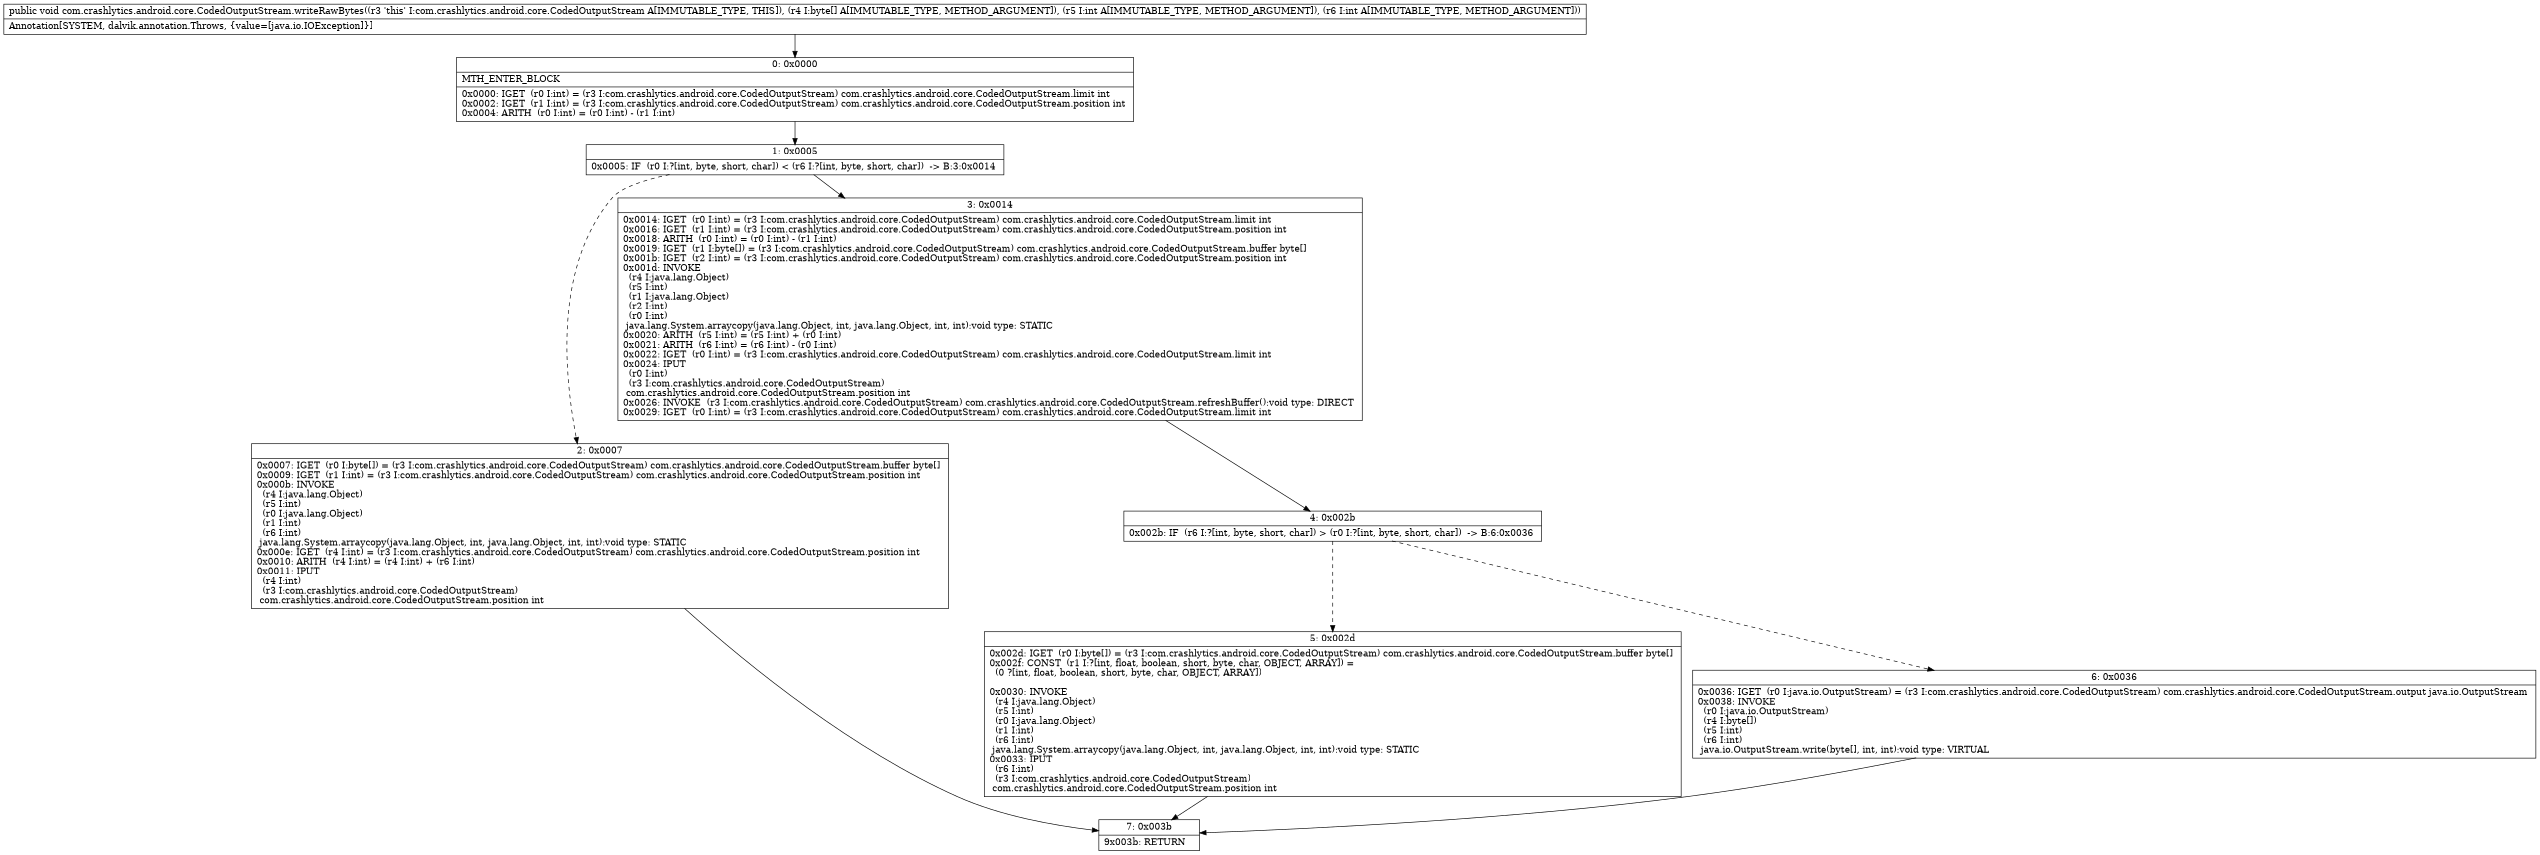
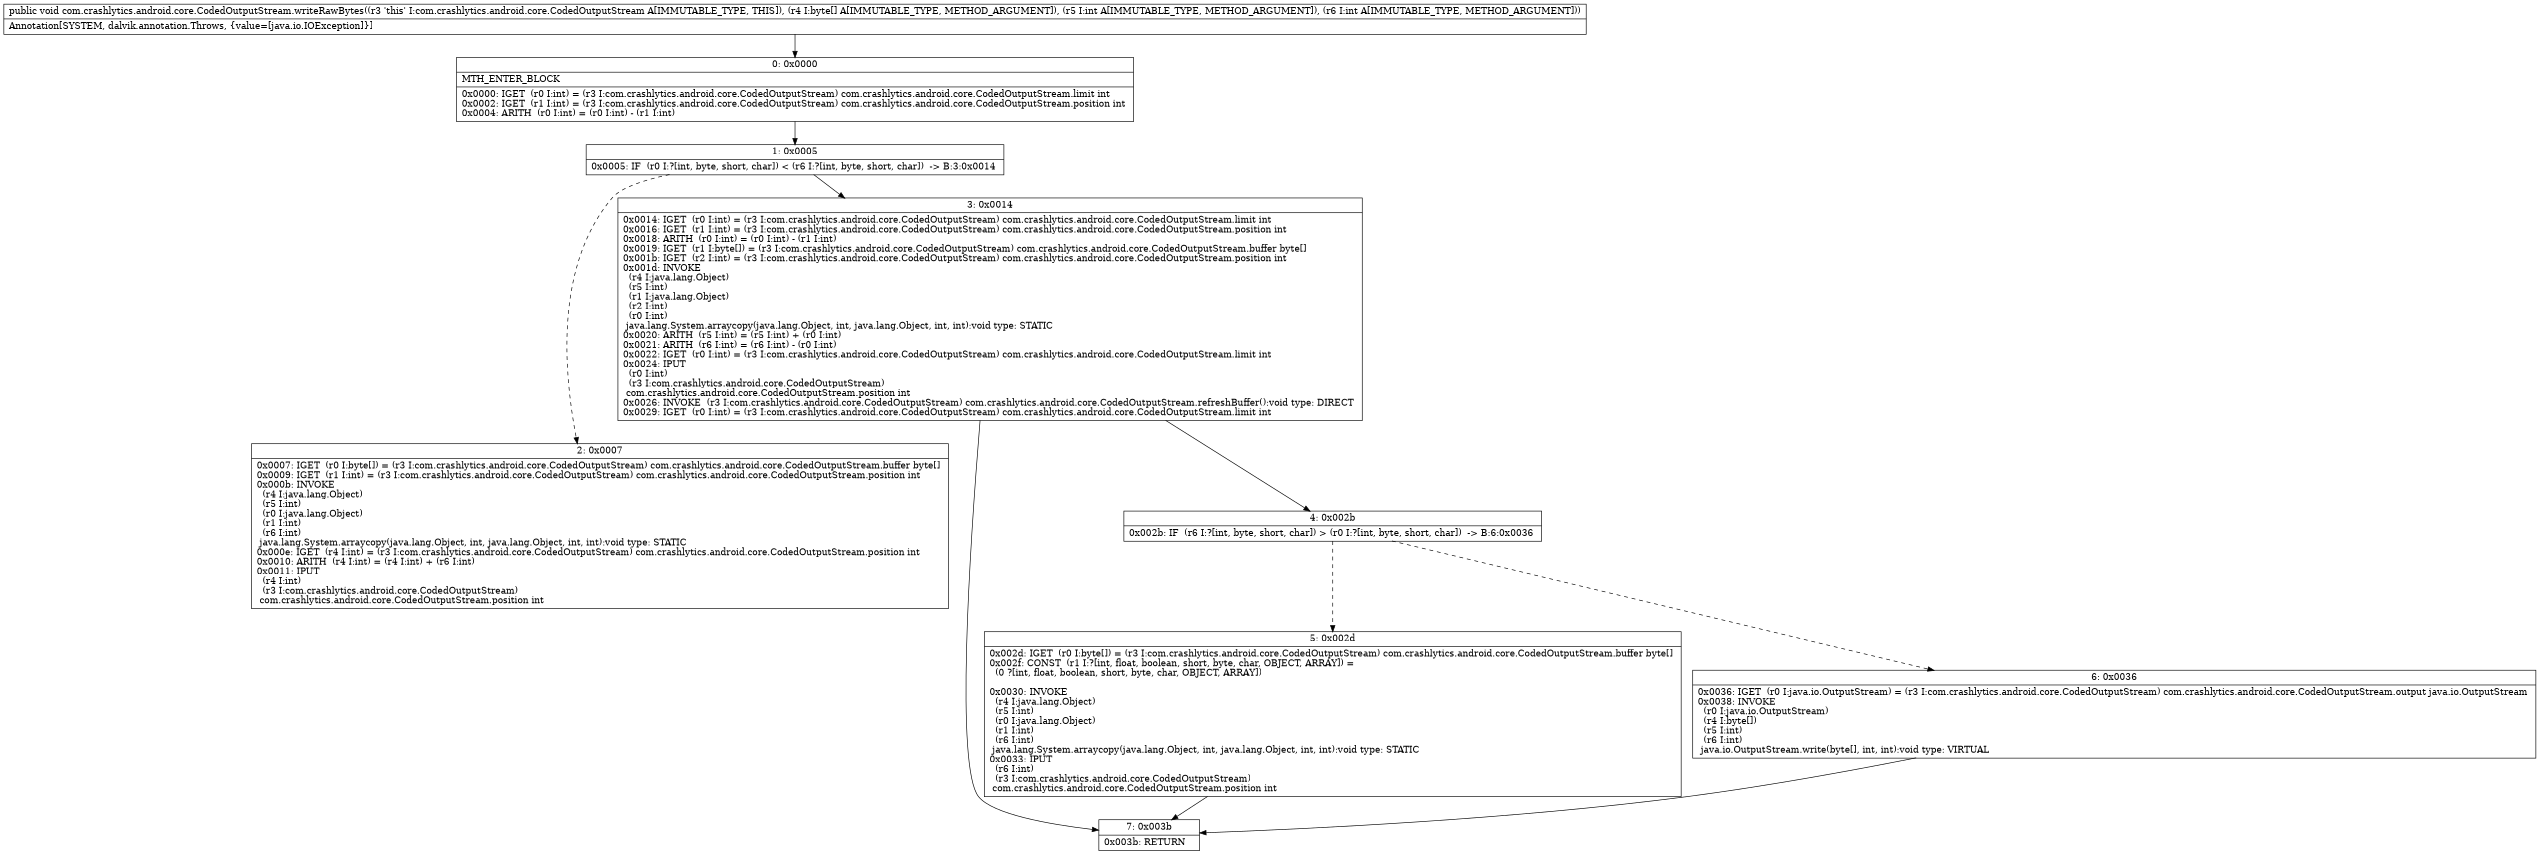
  digraph {
    node [shape=record]
    n1 [label="{0\:\ 0x0000|MTH_ENTER_BLOCK\l|0x0000: IGET  (r0 I:int) = (r3 I:com.crashlytics.android.core.CodedOutputStream) com.crashlytics.android.core.CodedOutputStream.limit int \l0x0002: IGET  (r1 I:int) = (r3 I:com.crashlytics.android.core.CodedOutputStream) com.crashlytics.android.core.CodedOutputStream.position int \l0x0004: ARITH  (r0 I:int) = (r0 I:int) \- (r1 I:int) \l}"]
    n2 [label="{1\:\ 0x0005|0x0005: IF  (r0 I:?[int, byte, short, char]) \< (r6 I:?[int, byte, short, char])  \-\> B:3:0x0014 \l}"]
    n3 [label="{2\:\ 0x0007|0x0007: IGET  (r0 I:byte[]) = (r3 I:com.crashlytics.android.core.CodedOutputStream) com.crashlytics.android.core.CodedOutputStream.buffer byte[] \l0x0009: IGET  (r1 I:int) = (r3 I:com.crashlytics.android.core.CodedOutputStream) com.crashlytics.android.core.CodedOutputStream.position int \l0x000b: INVOKE  \l  (r4 I:java.lang.Object)\l  (r5 I:int)\l  (r0 I:java.lang.Object)\l  (r1 I:int)\l  (r6 I:int)\l java.lang.System.arraycopy(java.lang.Object, int, java.lang.Object, int, int):void type: STATIC \l0x000e: IGET  (r4 I:int) = (r3 I:com.crashlytics.android.core.CodedOutputStream) com.crashlytics.android.core.CodedOutputStream.position int \l0x0010: ARITH  (r4 I:int) = (r4 I:int) + (r6 I:int) \l0x0011: IPUT  \l  (r4 I:int)\l  (r3 I:com.crashlytics.android.core.CodedOutputStream)\l com.crashlytics.android.core.CodedOutputStream.position int \l}"]
    n4 [label="{3\:\ 0x0014|0x0014: IGET  (r0 I:int) = (r3 I:com.crashlytics.android.core.CodedOutputStream) com.crashlytics.android.core.CodedOutputStream.limit int \l0x0016: IGET  (r1 I:int) = (r3 I:com.crashlytics.android.core.CodedOutputStream) com.crashlytics.android.core.CodedOutputStream.position int \l0x0018: ARITH  (r0 I:int) = (r0 I:int) \- (r1 I:int) \l0x0019: IGET  (r1 I:byte[]) = (r3 I:com.crashlytics.android.core.CodedOutputStream) com.crashlytics.android.core.CodedOutputStream.buffer byte[] \l0x001b: IGET  (r2 I:int) = (r3 I:com.crashlytics.android.core.CodedOutputStream) com.crashlytics.android.core.CodedOutputStream.position int \l0x001d: INVOKE  \l  (r4 I:java.lang.Object)\l  (r5 I:int)\l  (r1 I:java.lang.Object)\l  (r2 I:int)\l  (r0 I:int)\l java.lang.System.arraycopy(java.lang.Object, int, java.lang.Object, int, int):void type: STATIC \l0x0020: ARITH  (r5 I:int) = (r5 I:int) + (r0 I:int) \l0x0021: ARITH  (r6 I:int) = (r6 I:int) \- (r0 I:int) \l0x0022: IGET  (r0 I:int) = (r3 I:com.crashlytics.android.core.CodedOutputStream) com.crashlytics.android.core.CodedOutputStream.limit int \l0x0024: IPUT  \l  (r0 I:int)\l  (r3 I:com.crashlytics.android.core.CodedOutputStream)\l com.crashlytics.android.core.CodedOutputStream.position int \l0x0026: INVOKE  (r3 I:com.crashlytics.android.core.CodedOutputStream) com.crashlytics.android.core.CodedOutputStream.refreshBuffer():void type: DIRECT \l0x0029: IGET  (r0 I:int) = (r3 I:com.crashlytics.android.core.CodedOutputStream) com.crashlytics.android.core.CodedOutputStream.limit int \l}"]
-   n5 [label="{7\:\ 0x003b|9x003b: RETURN   \l}"]
+   n5 [label="{7\:\ 0x003b|0x003b: RETURN   \l}"]
    n6 [label="{4\:\ 0x002b|0x002b: IF  (r6 I:?[int, byte, short, char]) \> (r0 I:?[int, byte, short, char])  \-\> B:6:0x0036 \l}"]
    n7 [label="{5\:\ 0x002d|0x002d: IGET  (r0 I:byte[]) = (r3 I:com.crashlytics.android.core.CodedOutputStream) com.crashlytics.android.core.CodedOutputStream.buffer byte[] \l0x002f: CONST  (r1 I:?[int, float, boolean, short, byte, char, OBJECT, ARRAY]) = \l  (0 ?[int, float, boolean, short, byte, char, OBJECT, ARRAY])\l \l0x0030: INVOKE  \l  (r4 I:java.lang.Object)\l  (r5 I:int)\l  (r0 I:java.lang.Object)\l  (r1 I:int)\l  (r6 I:int)\l java.lang.System.arraycopy(java.lang.Object, int, java.lang.Object, int, int):void type: STATIC \l0x0033: IPUT  \l  (r6 I:int)\l  (r3 I:com.crashlytics.android.core.CodedOutputStream)\l com.crashlytics.android.core.CodedOutputStream.position int \l}"]
    n8 [label="{6\:\ 0x0036|0x0036: IGET  (r0 I:java.io.OutputStream) = (r3 I:com.crashlytics.android.core.CodedOutputStream) com.crashlytics.android.core.CodedOutputStream.output java.io.OutputStream \l0x0038: INVOKE  \l  (r0 I:java.io.OutputStream)\l  (r4 I:byte[])\l  (r5 I:int)\l  (r6 I:int)\l java.io.OutputStream.write(byte[], int, int):void type: VIRTUAL \l}"]
    n9 [label="{public void com.crashlytics.android.core.CodedOutputStream.writeRawBytes((r3 'this' I:com.crashlytics.android.core.CodedOutputStream A[IMMUTABLE_TYPE, THIS]), (r4 I:byte[] A[IMMUTABLE_TYPE, METHOD_ARGUMENT]), (r5 I:int A[IMMUTABLE_TYPE, METHOD_ARGUMENT]), (r6 I:int A[IMMUTABLE_TYPE, METHOD_ARGUMENT]))  | Annotation[SYSTEM, dalvik.annotation.Throws, \{value=[java.io.IOException]\}]\l}"]
    n1 -> n2
    n2 -> n3 [style=dashed]
    n2 -> n4
-   n3 -> n5
+   n4 -> n5
    n4 -> n6
    n6 -> n7 [style=dashed]
    n6 -> n8 [style=dashed]
    n7 -> n5
    n8 -> n5
    n9 -> n1
  }
